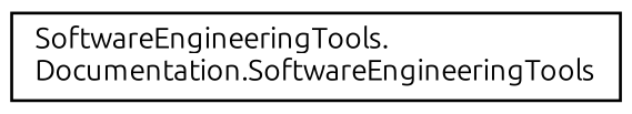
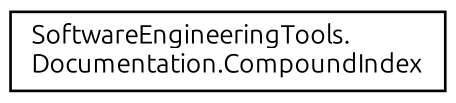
  digraph {
    rankdir=LR
    fontname=Ubuntu
-   n1 [color=black fillcolor=white fontname=Ubuntu fontsize=10 height=0.2 label="SoftwareEngineeringTools.\lDocumentation.SoftwareEngineeringTools" shape=record style=filled width=0.4]
+   n1 [color=black fillcolor=white fontname=Ubuntu fontsize=10 height=0.2 label="SoftwareEngineeringTools.\lDocumentation.CompoundIndex" shape=record style=filled width=0.4]
  }
